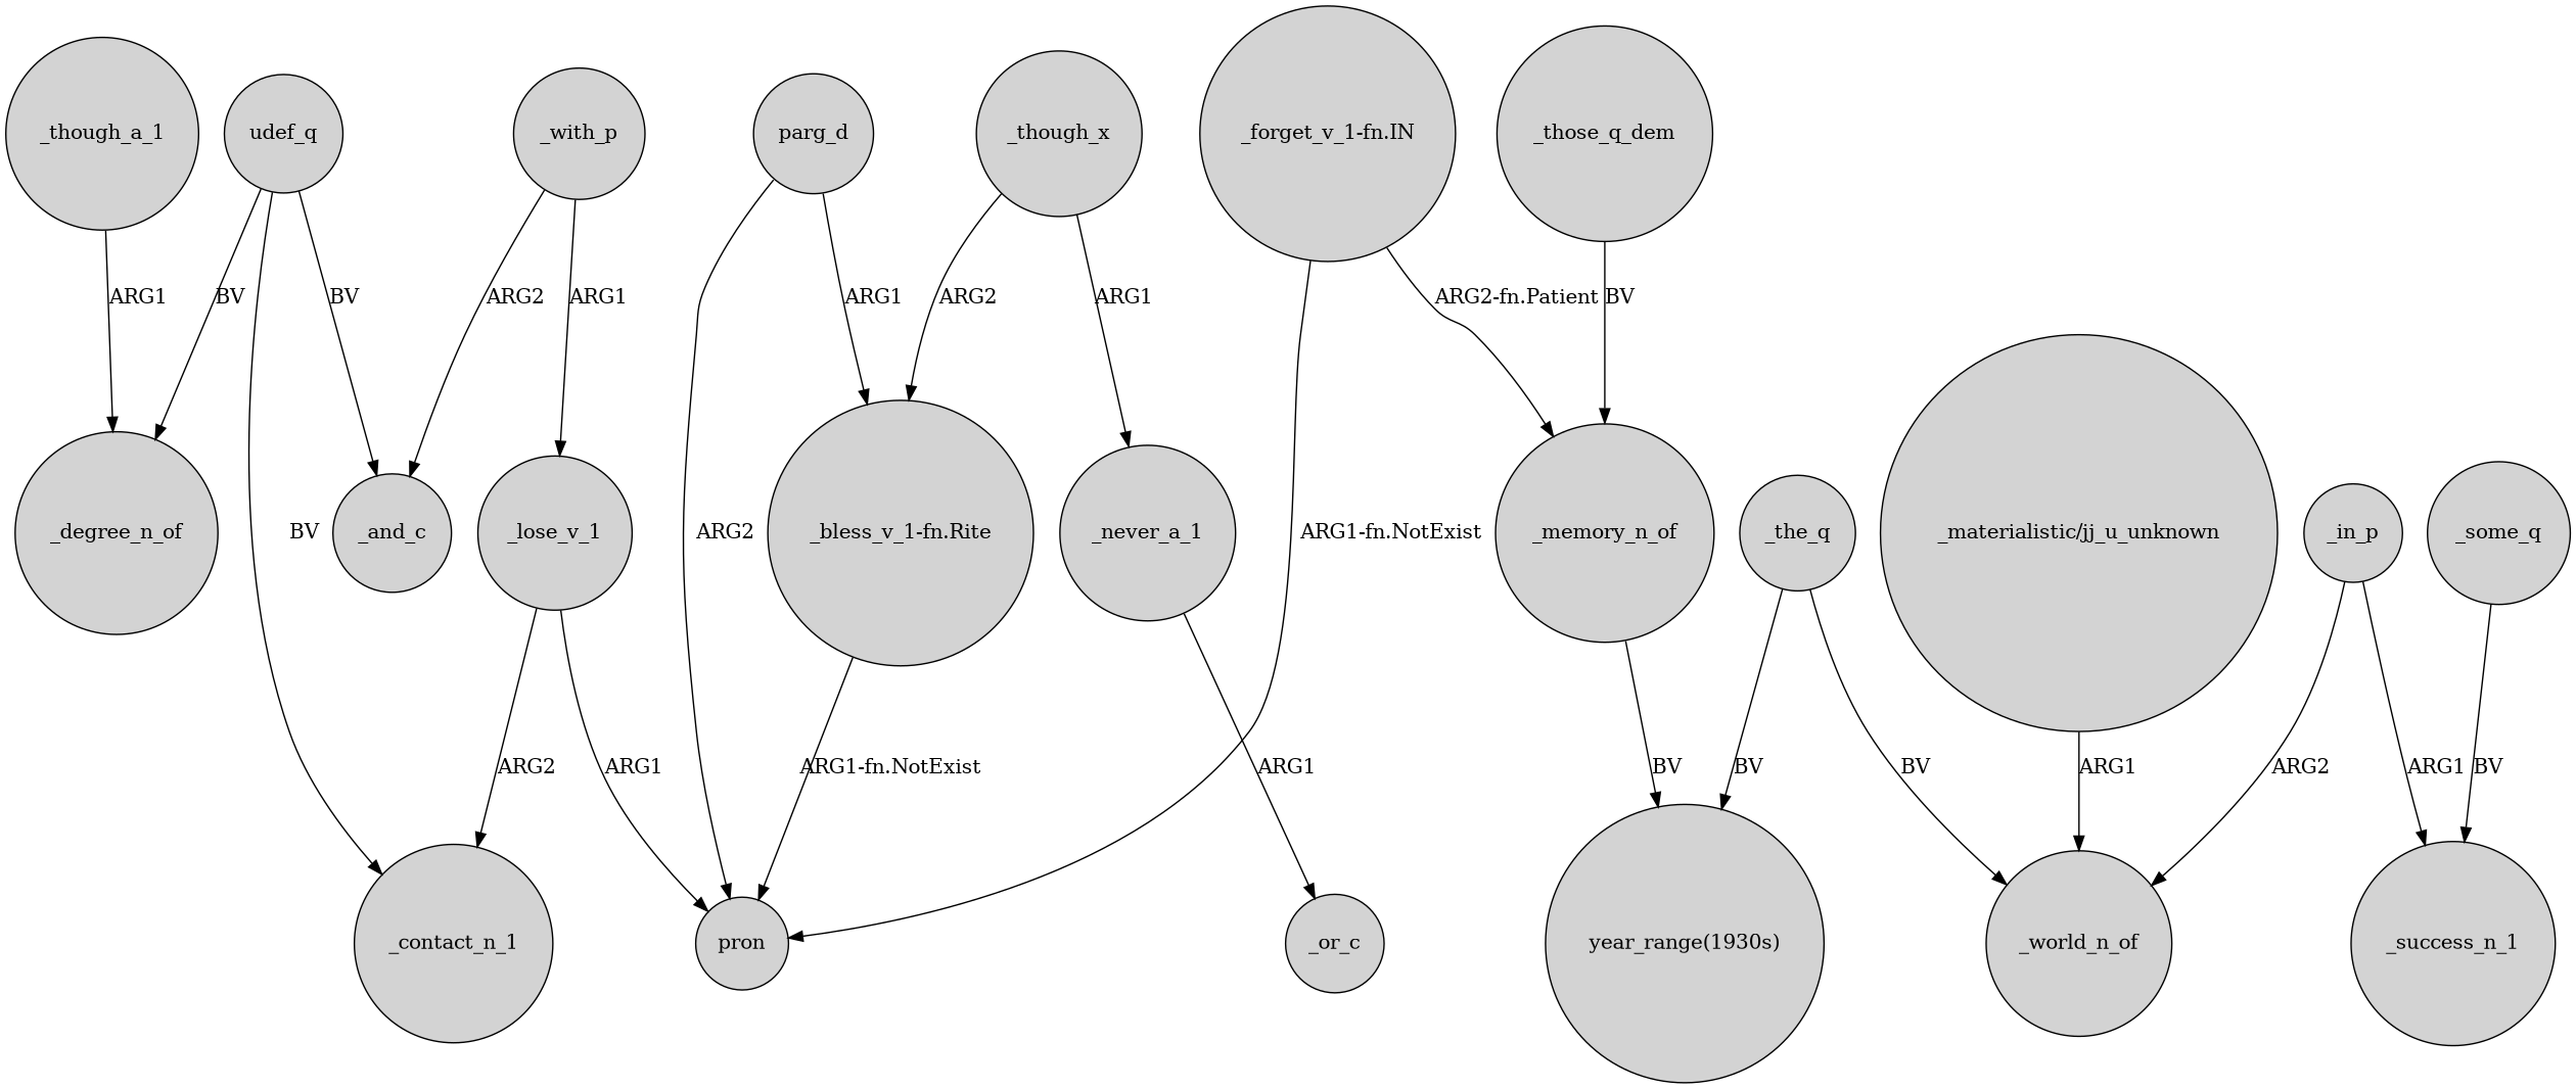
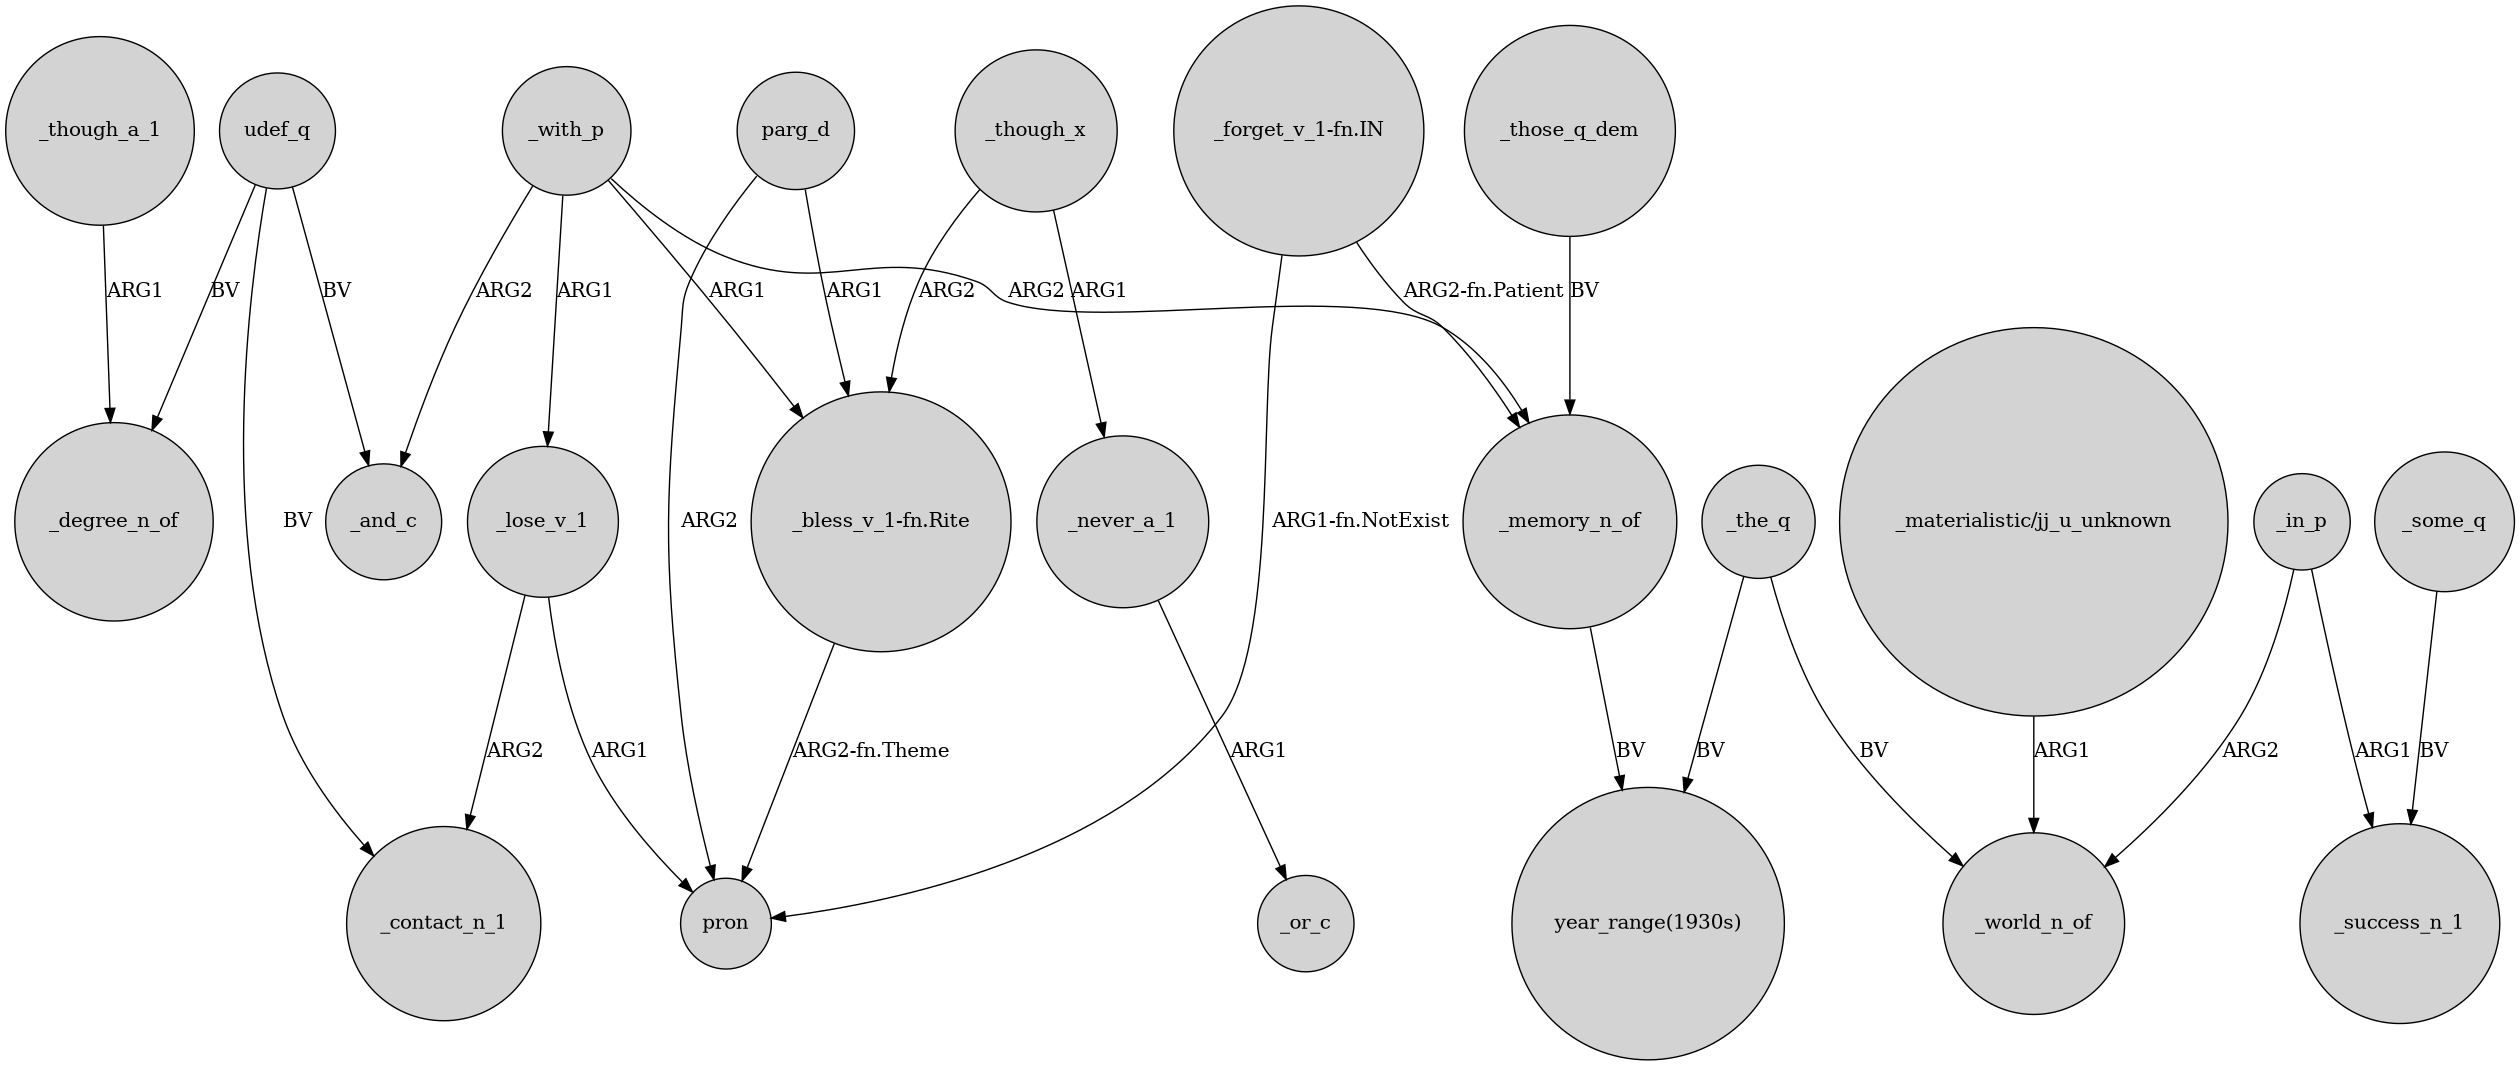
  digraph {
    node [shape=circle style=filled]
    _with_p
    _and_c
    _memory_n_of
    "_bless_v_1-fn.Rite"
    _lose_v_1
    "year_range(1930s)"
    pron
    _contact_n_1
    "_forget_v_1-fn.IN"
    _in_p
    _world_n_of
    _success_n_1
    _some_q
    _those_q_dem
    parg_d
    _though_x
    _never_a_1
    _or_c
    "_materialistic/jj_u_unknown"
    n20 [label=_though_a_1]
    _degree_n_of
    _the_q
    udef_q
    _with_p -> _and_c [label=ARG2]
+   _with_p -> _memory_n_of [label=ARG2]
+   _with_p -> "_bless_v_1-fn.Rite" [label=ARG1]
    _with_p -> _lose_v_1 [label=ARG1]
    _memory_n_of -> "year_range(1930s)" [label=BV]
-   "_bless_v_1-fn.Rite" -> pron [label="ARG1-fn.NotExist"]
+   "_bless_v_1-fn.Rite" -> pron [label="ARG2-fn.Theme"]
    _lose_v_1 -> pron [label=ARG1]
    _lose_v_1 -> _contact_n_1 [label=ARG2]
    "_forget_v_1-fn.IN" -> _memory_n_of [label="ARG2-fn.Patient"]
    "_forget_v_1-fn.IN" -> pron [label="ARG1-fn.NotExist"]
    _in_p -> _world_n_of [label=ARG2]
    _in_p -> _success_n_1 [label=ARG1]
    _some_q -> _success_n_1 [label=BV]
    _those_q_dem -> _memory_n_of [label=BV]
    parg_d -> "_bless_v_1-fn.Rite" [label=ARG1]
    parg_d -> pron [label=ARG2]
    _though_x -> "_bless_v_1-fn.Rite" [label=ARG2]
    _though_x -> _never_a_1 [label=ARG1]
    _never_a_1 -> _or_c [label=ARG1]
    "_materialistic/jj_u_unknown" -> _world_n_of [label=ARG1]
    n20 -> _degree_n_of [label=ARG1]
    _the_q -> "year_range(1930s)" [label=BV]
    _the_q -> _world_n_of [label=BV]
    udef_q -> _and_c [label=BV]
    udef_q -> _contact_n_1 [label=BV]
    udef_q -> _degree_n_of [label=BV]
  }
